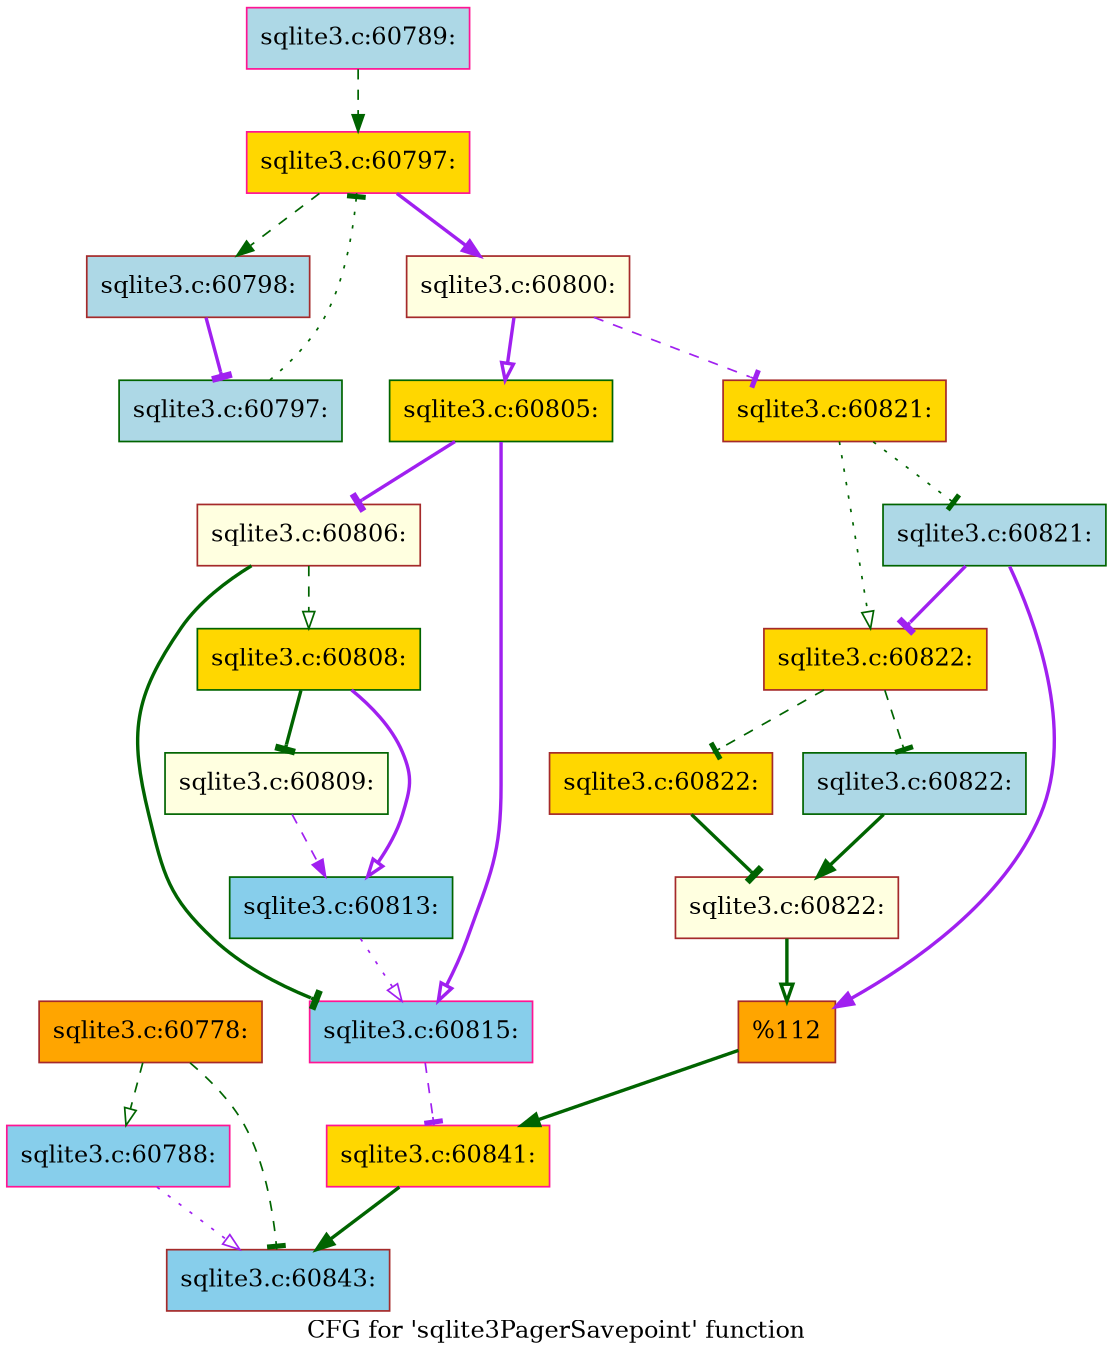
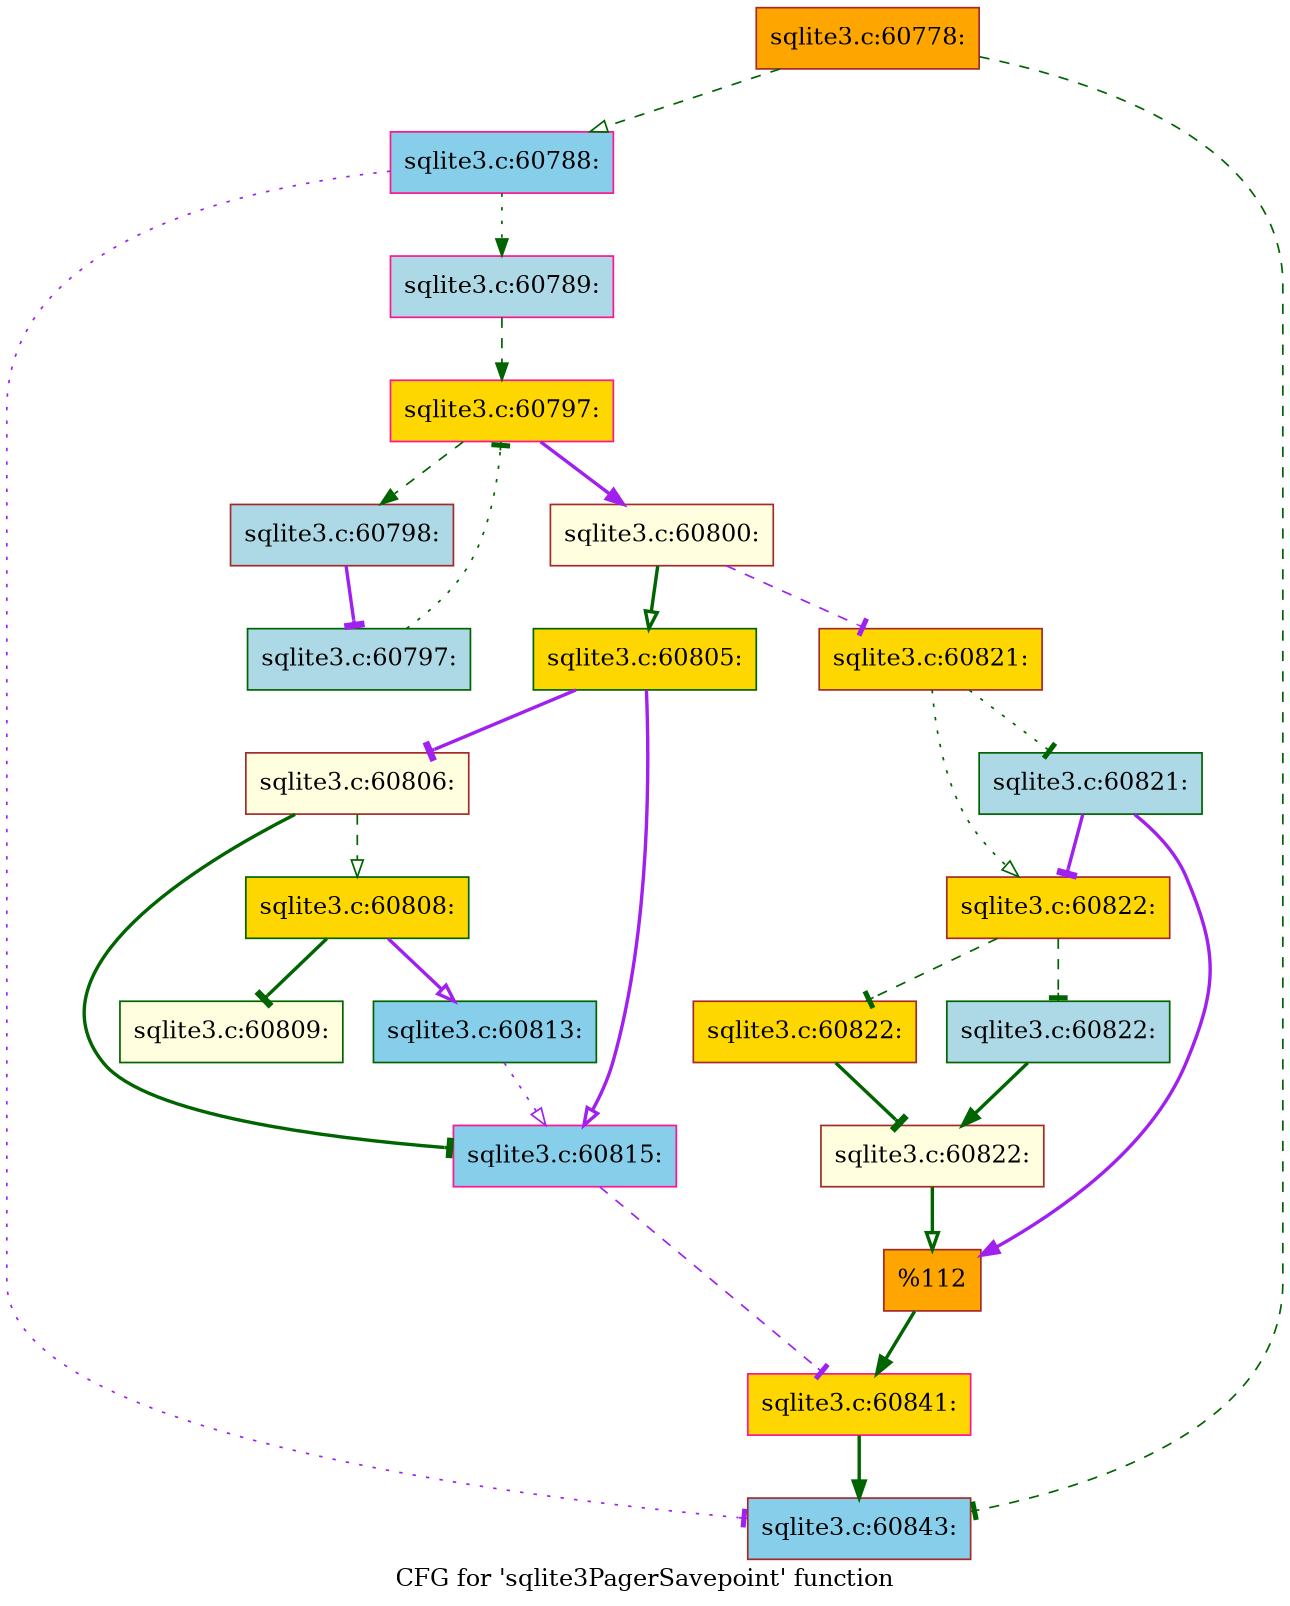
  digraph {
    label="CFG for 'sqlite3PagerSavepoint' function"
    node [color=brown fillcolor=gold shape=record style=filled]
    edge [arrowhead=tee color=darkgreen style=bold]
    n1 [fillcolor=orange label="{sqlite3.c:60778:}"]
    n2 [color=deeppink fillcolor=skyblue label="{sqlite3.c:60788:}"]
    n3 [fillcolor=skyblue label="{sqlite3.c:60843:}"]
    n4 [color=deeppink fillcolor=lightblue label="{sqlite3.c:60789:}"]
    n5 [color=deeppink label="{sqlite3.c:60797:}"]
    n6 [fillcolor=lightblue label="{sqlite3.c:60798:}"]
    n7 [fillcolor=lightyellow label="{sqlite3.c:60800:}"]
    n8 [color=darkgreen fillcolor=lightblue label="{sqlite3.c:60797:}"]
    n9 [color=darkgreen label="{sqlite3.c:60805:}"]
    n10 [label="{sqlite3.c:60821:}"]
    n11 [fillcolor=lightyellow label="{sqlite3.c:60806:}"]
    n12 [color=deeppink fillcolor=skyblue label="{sqlite3.c:60815:}"]
    n13 [label="{sqlite3.c:60822:}"]
    n14 [color=darkgreen fillcolor=lightblue label="{sqlite3.c:60821:}"]
    n15 [color=darkgreen label="{sqlite3.c:60808:}"]
    n16 [color=deeppink label="{sqlite3.c:60841:}"]
    n17 [label="{sqlite3.c:60822:}"]
    n18 [color=darkgreen fillcolor=lightblue label="{sqlite3.c:60822:}"]
    n19 [fillcolor=orange label="{%112}"]
    n20 [color=darkgreen fillcolor=lightyellow label="{sqlite3.c:60809:}"]
    n21 [color=darkgreen fillcolor=skyblue label="{sqlite3.c:60813:}"]
    n22 [fillcolor=lightyellow label="{sqlite3.c:60822:}"]
    n1 -> n2 [arrowhead=onormal style=dashed]
    n1 -> n3 [style=dashed]
-   n2 -> n3 [arrowhead=onormal color=purple style=dotted]
+   n2 -> n3 [color=purple style=dotted]
+   n2 -> n4 [arrowhead=normal style=dotted]
    n4 -> n5 [arrowhead=normal style=dashed]
    n5 -> n6 [arrowhead=normal style=dashed]
    n5 -> n7 [arrowhead=normal color=purple]
    n6 -> n8 [color=purple]
-   n7 -> n9 [arrowhead=onormal color=purple]
+   n7 -> n9 [arrowhead=onormal]
    n7 -> n10 [color=purple style=dashed]
    n8 -> n5 [style=dotted]
    n9 -> n11 [color=purple]
    n9 -> n12 [arrowhead=onormal color=purple]
    n10 -> n13 [arrowhead=onormal style=dotted]
    n10 -> n14 [style=dotted]
    n11 -> n12
    n11 -> n15 [arrowhead=onormal style=dashed]
    n12 -> n16 [color=purple style=dashed]
    n13 -> n17 [style=dashed]
    n13 -> n18 [style=dashed]
    n14 -> n13 [color=purple]
    n14 -> n19 [arrowhead=normal color=purple]
    n15 -> n20
    n15 -> n21 [arrowhead=onormal color=purple]
    n16 -> n3 [arrowhead=normal]
    n17 -> n22
    n18 -> n22 [arrowhead=normal]
    n19 -> n16 [arrowhead=normal]
-   n20 -> n21 [arrowhead=normal color=purple style=dashed]
    n21 -> n12 [arrowhead=onormal color=purple style=dotted]
    n22 -> n19 [arrowhead=onormal]
  }
